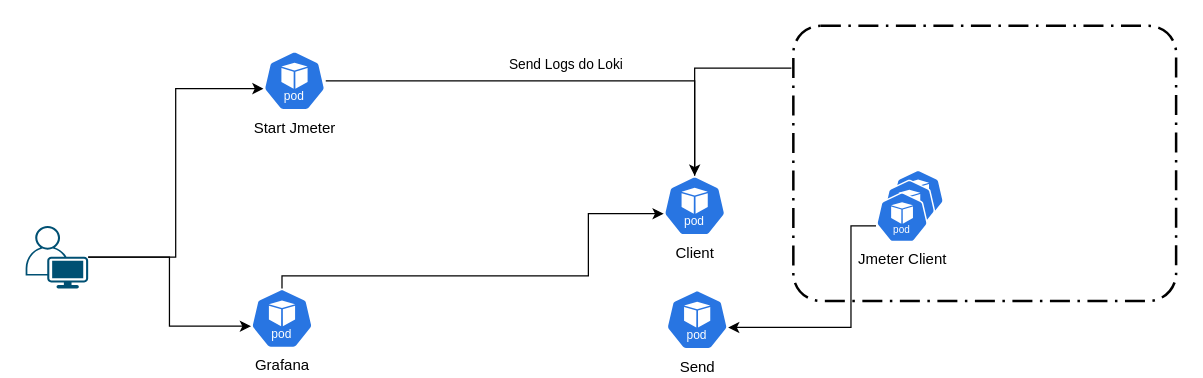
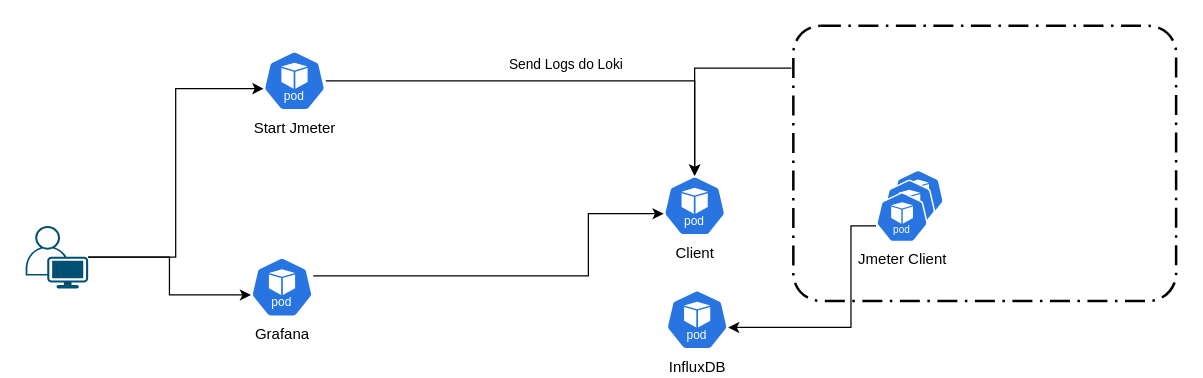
  <mxCell id="0" />
  <mxCell id="1" parent="0" />
  <mxCell id="2" value="" style="rounded=1;arcSize=10;dashed=1;fillColor=none;gradientColor=none;dashPattern=8 3 1 3;strokeWidth=2;" vertex="1" parent="1"><mxGeometry x="633.91" y="20" width="306.09" height="220" as="geometry" /></mxCell>
  <mxCell id="3" value="Client" style="aspect=fixed;sketch=0;html=1;dashed=0;whitespace=wrap;fillColor=#2875E2;strokeColor=#ffffff;points=[[0.005,0.63,0],[0.1,0.2,0],[0.9,0.2,0],[0.5,0,0],[0.995,0.63,0],[0.72,0.99,0],[0.5,1,0],[0.28,0.99,0]];shape=mxgraph.kubernetes.icon2;kubernetesLabel=1;prIcon=pod;verticalAlign=top;labelPosition=center;verticalLabelPosition=bottom;align=center;" vertex="1" parent="1"><mxGeometry x="530" y="140" width="50" height="48" as="geometry" /></mxCell>
  <mxCell id="4" style="edgeStyle=orthogonalEdgeStyle;rounded=0;orthogonalLoop=1;jettySize=auto;html=1;entryX=0.005;entryY=0.63;entryDx=0;entryDy=0;entryPerimeter=0;" edge="1" parent="1" source="5" target="6"><mxGeometry relative="1" as="geometry"><mxPoint x="200.25" y="118.24" as="targetPoint" /></mxGeometry></mxCell>
  <mxCell id="5" value="" style="points=[[0.35,0,0],[0.98,0.51,0],[1,0.71,0],[0.67,1,0],[0,0.795,0],[0,0.65,0]];verticalLabelPosition=bottom;sketch=0;html=1;verticalAlign=top;aspect=fixed;align=center;pointerEvents=1;shape=mxgraph.cisco19.user;fillColor=#005073;strokeColor=none;" vertex="1" parent="1"><mxGeometry x="20" y="180" width="50" height="50" as="geometry" /></mxCell>
  <mxCell id="6" value="Start Jmeter" style="aspect=fixed;sketch=0;html=1;dashed=0;whitespace=wrap;fillColor=#2875E2;strokeColor=#ffffff;points=[[0.005,0.63,0],[0.1,0.2,0],[0.9,0.2,0],[0.5,0,0],[0.995,0.63,0],[0.72,0.99,0],[0.5,1,0],[0.28,0.99,0]];shape=mxgraph.kubernetes.icon2;kubernetesLabel=1;prIcon=pod;verticalAlign=top;labelPosition=center;verticalLabelPosition=bottom;align=center;" vertex="1" parent="1"><mxGeometry x="210" y="40" width="50" height="48" as="geometry" /></mxCell>
- <mxCell id="7" style="edgeStyle=orthogonalEdgeStyle;rounded=0;orthogonalLoop=1;jettySize=auto;html=1;entryX=0.5;entryY=0;entryDx=0;entryDy=0;entryPerimeter=0;endArrow=none;" edge="1" parent="1" source="6" target="3"><mxGeometry relative="1" as="geometry" /></mxCell>
+ <mxCell id="7" style="edgeStyle=orthogonalEdgeStyle;rounded=0;orthogonalLoop=1;jettySize=auto;html=1;entryX=0.5;entryY=0;entryDx=0;entryDy=0;entryPerimeter=0;" edge="1" parent="1" source="6" target="3"><mxGeometry relative="1" as="geometry" /></mxCell>
  <mxCell id="8" value="Send Logs do Loki" style="edgeLabel;html=1;align=center;verticalAlign=middle;resizable=0;points=[];" vertex="1" connectable="0" parent="7"><mxGeometry x="-0.232" y="1" relative="1" as="geometry"><mxPoint x="49" y="-13" as="offset" /></mxGeometry></mxCell>
  <mxCell id="9" style="edgeStyle=orthogonalEdgeStyle;rounded=0;orthogonalLoop=1;jettySize=auto;html=1;entryX=0.5;entryY=0;entryDx=0;entryDy=0;entryPerimeter=0;exitX=-0.005;exitY=0.154;exitDx=0;exitDy=0;exitPerimeter=0;" edge="1" parent="1" source="2" target="3"><mxGeometry relative="1" as="geometry" /></mxCell>
- <mxCell id="10" value="Send" style="aspect=fixed;sketch=0;html=1;dashed=0;whitespace=wrap;fillColor=#2875E2;strokeColor=#ffffff;points=[[0.005,0.63,0],[0.1,0.2,0],[0.9,0.2,0],[0.5,0,0],[0.995,0.63,0],[0.72,0.99,0],[0.5,1,0],[0.28,0.99,0]];shape=mxgraph.kubernetes.icon2;kubernetesLabel=1;prIcon=pod;verticalAlign=top;labelPosition=center;verticalLabelPosition=bottom;align=center;" vertex="1" parent="1"><mxGeometry x="532" y="231" width="50" height="48" as="geometry" /></mxCell>
- <mxCell id="11" value="Grafana" style="aspect=fixed;sketch=0;html=1;dashed=0;whitespace=wrap;fillColor=#2875E2;strokeColor=#ffffff;points=[[0.005,0.63,0],[0.1,0.2,0],[0.9,0.2,0],[0.5,0,0],[0.995,0.63,0],[0.72,0.99,0],[0.5,1,0],[0.28,0.99,0]];shape=mxgraph.kubernetes.icon2;kubernetesLabel=1;prIcon=pod;verticalAlign=top;labelPosition=center;verticalLabelPosition=bottom;align=center;" vertex="1" parent="1"><mxGeometry x="200" y="230" width="50" height="48" as="geometry" /></mxCell>
+ <mxCell id="10" value="InfluxDB" style="aspect=fixed;sketch=0;html=1;dashed=0;whitespace=wrap;fillColor=#2875E2;strokeColor=#ffffff;points=[[0.005,0.63,0],[0.1,0.2,0],[0.9,0.2,0],[0.5,0,0],[0.995,0.63,0],[0.72,0.99,0],[0.5,1,0],[0.28,0.99,0]];shape=mxgraph.kubernetes.icon2;kubernetesLabel=1;prIcon=pod;verticalAlign=top;labelPosition=center;verticalLabelPosition=bottom;align=center;" vertex="1" parent="1"><mxGeometry x="532" y="231" width="50" height="48" as="geometry" /></mxCell>
+ <mxCell id="11" value="Grafana" style="aspect=fixed;sketch=0;html=1;dashed=0;whitespace=wrap;fillColor=#2875E2;strokeColor=#ffffff;points=[[0.005,0.63,0],[0.1,0.2,0],[0.9,0.2,0],[0.5,0,0],[0.995,0.63,0],[0.72,0.99,0],[0.5,1,0],[0.28,0.99,0]];shape=mxgraph.kubernetes.icon2;kubernetesLabel=1;prIcon=pod;verticalAlign=top;labelPosition=center;verticalLabelPosition=bottom;align=center;" vertex="1" parent="1"><mxGeometry x="200" y="205" width="50" height="48" as="geometry" /></mxCell>
  <mxCell id="12" style="edgeStyle=orthogonalEdgeStyle;rounded=0;orthogonalLoop=1;jettySize=auto;html=1;entryX=0.005;entryY=0.63;entryDx=0;entryDy=0;entryPerimeter=0;" edge="1" parent="1" source="11" target="3"><mxGeometry relative="1" as="geometry"><mxPoint x="540" y="170" as="targetPoint" /><Array as="points"><mxPoint x="225" y="220" /><mxPoint x="470" y="220" /><mxPoint x="470" y="170" /></Array></mxGeometry></mxCell>
  <mxCell id="13" value="" style="group" vertex="1" connectable="0" parent="1"><mxGeometry x="700" y="135" width="54.51" height="58" as="geometry" /></mxCell>
  <mxCell id="14" value="" style="aspect=fixed;sketch=0;html=1;dashed=0;whitespace=wrap;fillColor=#2875E2;strokeColor=#ffffff;points=[[0.005,0.63,0],[0.1,0.2,0],[0.9,0.2,0],[0.5,0,0],[0.995,0.63,0],[0.72,0.99,0],[0.5,1,0],[0.28,0.99,0]];shape=mxgraph.kubernetes.icon2;kubernetesLabel=1;prIcon=pod;verticalAlign=top;labelPosition=center;verticalLabelPosition=bottom;align=center;" vertex="1" parent="13"><mxGeometry x="12.84" width="41.67" height="40" as="geometry" /></mxCell>
  <mxCell id="15" value="" style="aspect=fixed;sketch=0;html=1;dashed=0;whitespace=wrap;fillColor=#2875E2;strokeColor=#ffffff;points=[[0.005,0.63,0],[0.1,0.2,0],[0.9,0.2,0],[0.5,0,0],[0.995,0.63,0],[0.72,0.99,0],[0.5,1,0],[0.28,0.99,0]];shape=mxgraph.kubernetes.icon2;kubernetesLabel=1;prIcon=pod;verticalAlign=top;labelPosition=center;verticalLabelPosition=bottom;align=center;" vertex="1" parent="13"><mxGeometry x="5.84" y="8" width="41.67" height="40" as="geometry" /></mxCell>
  <mxCell id="16" value="Jmeter Client" style="aspect=fixed;sketch=0;html=1;dashed=0;whitespace=wrap;fillColor=#2875E2;strokeColor=#ffffff;points=[[0.005,0.63,0],[0.1,0.2,0],[0.9,0.2,0],[0.5,0,0],[0.995,0.63,0],[0.72,0.99,0],[0.5,1,0],[0.28,0.99,0]];shape=mxgraph.kubernetes.icon2;kubernetesLabel=1;prIcon=pod;verticalAlign=top;labelPosition=center;verticalLabelPosition=bottom;align=center;" vertex="1" parent="13"><mxGeometry y="18" width="41.67" height="40" as="geometry" /></mxCell>
  <mxCell id="17" style="edgeStyle=orthogonalEdgeStyle;rounded=0;orthogonalLoop=1;jettySize=auto;html=1;entryX=0.995;entryY=0.63;entryDx=0;entryDy=0;entryPerimeter=0;" edge="1" parent="1" source="16" target="10"><mxGeometry relative="1" as="geometry"><Array as="points"><mxPoint x="680" y="180" /><mxPoint x="680" y="261" /></Array></mxGeometry></mxCell>
  <mxCell id="18" style="edgeStyle=orthogonalEdgeStyle;rounded=0;orthogonalLoop=1;jettySize=auto;html=1;entryX=0.005;entryY=0.63;entryDx=0;entryDy=0;entryPerimeter=0;" edge="1" parent="1" source="5" target="11"><mxGeometry relative="1" as="geometry" /></mxCell>
